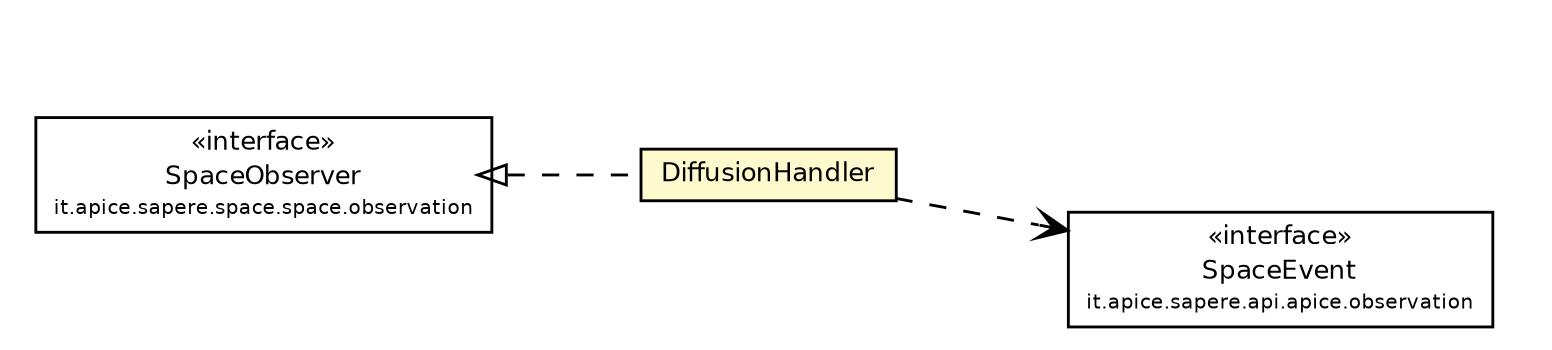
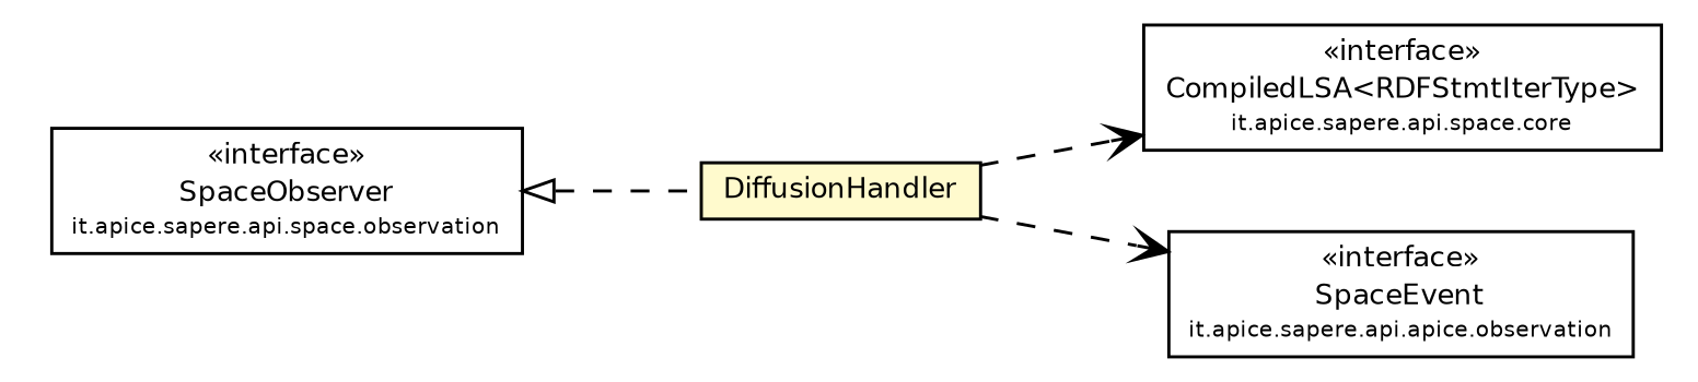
  digraph {
    rankdir=LR
    node [fontcolor=black fontname=Helvetica fontsize=9.0 shape=plaintext]
    edge [fontname=Helvetica fontsize=10.0 headport=p labelfontname=Helvetica labelfontsize=10 style=dashed tailport=p arrowhead=open color=black fontcolor=black]
-   n2 [label=<<table border="0" cellborder="1" cellspacing="0" cellpadding="2" port="p" href="../../api/space/observation/SpaceObserver.html"> 		<tr><td><table border="0" cellspacing="0" cellpadding="1"> 			<tr><td> &laquo;interface&raquo; </td></tr> 			<tr><td> SpaceObserver </td></tr> 			<tr><td><font point-size="7.0"> it.apice.sapere.space.space.observation </font></td></tr> 		</table></td></tr> 		</table>>]
+   n1 [label=<<table border="0" cellborder="1" cellspacing="0" cellpadding="2" port="p" href="../../api/space/core/CompiledLSA.html"> 		<tr><td><table border="0" cellspacing="0" cellpadding="1"> 			<tr><td> &laquo;interface&raquo; </td></tr> 			<tr><td> CompiledLSA&lt;RDFStmtIterType&gt; </td></tr> 			<tr><td><font point-size="7.0"> it.apice.sapere.api.space.core </font></td></tr> 		</table></td></tr> 		</table>>]
+   n2 [label=<<table border="0" cellborder="1" cellspacing="0" cellpadding="2" port="p" href="../../api/space/observation/SpaceObserver.html"> 		<tr><td><table border="0" cellspacing="0" cellpadding="1"> 			<tr><td> &laquo;interface&raquo; </td></tr> 			<tr><td> SpaceObserver </td></tr> 			<tr><td><font point-size="7.0"> it.apice.sapere.api.space.observation </font></td></tr> 		</table></td></tr> 		</table>>]
    n3 [label=<<table border="0" cellborder="1" cellspacing="0" cellpadding="2" port="p" bgcolor="lemonChiffon" href="./DiffusionHandler.html"> 		<tr><td><table border="0" cellspacing="0" cellpadding="1"> 			<tr><td> DiffusionHandler </td></tr> 		</table></td></tr> 		</table>>]
    n4 [label=<<table border="0" cellborder="1" cellspacing="0" cellpadding="2" port="p" href="../../api/space/observation/SpaceEvent.html"> 		<tr><td><table border="0" cellspacing="0" cellpadding="1"> 			<tr><td> &laquo;interface&raquo; </td></tr> 			<tr><td> SpaceEvent </td></tr> 			<tr><td><font point-size="7.0"> it.apice.sapere.api.apice.observation </font></td></tr> 		</table></td></tr> 		</table>>]
    n2 -> n3 [arrowtail=empty dir=back fontsize=10 arrowhead="" color="" fontcolor=""]
+   n3 -> n1
    n3 -> n4
  }
